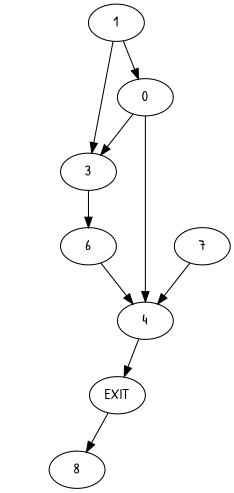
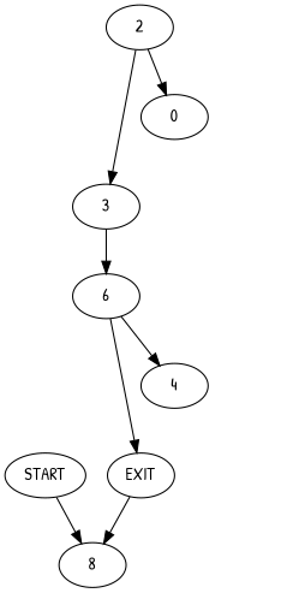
  digraph {
    fontname="Patrick Hand"
    node [fontname="Patrick Hand"]
    edge [fontname="Patrick Hand"]
+   n1 [label=START]
    8
    n3 [label=0]
-   1
+   1 [label=2]
    3
    n6 [label=EXIT]
    4
    6
-   7
-   n3 -> 3
-   n3 -> 4
+   n1 -> 8
    1 -> n3
    1 -> 3
    3 -> 6
    n6 -> 8
-   4 -> n6
+   6 -> n6
    6 -> 4
-   7 -> 4
  }
